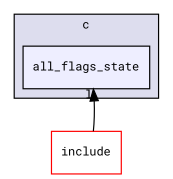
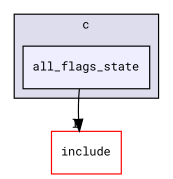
  digraph {
    compound=true
    fontname="Roboto Mono"
    node [fontname="Roboto Mono" fontsize=10 shape=box style=filled]
    n1 [fillcolor="#eeeeff" label=all_flags_state pencolor=black]
    n2 [color=red fillcolor=white label=include]
    subgraph cluster_1 {
      bgcolor="#ddddee"
      fontsize=10
      label=c
      pencolor=black
      n1
    }
-   n2 -> n1 [headlabel=1 labeldistance=1.5 labelfontname=Helvetica labelfontsize=10 fontname="Roboto Mono"]
+   n1 -> n2 [headlabel=1 labeldistance=1.5 labelfontname=Helvetica labelfontsize=10 fontname="Roboto Mono"]
  }
